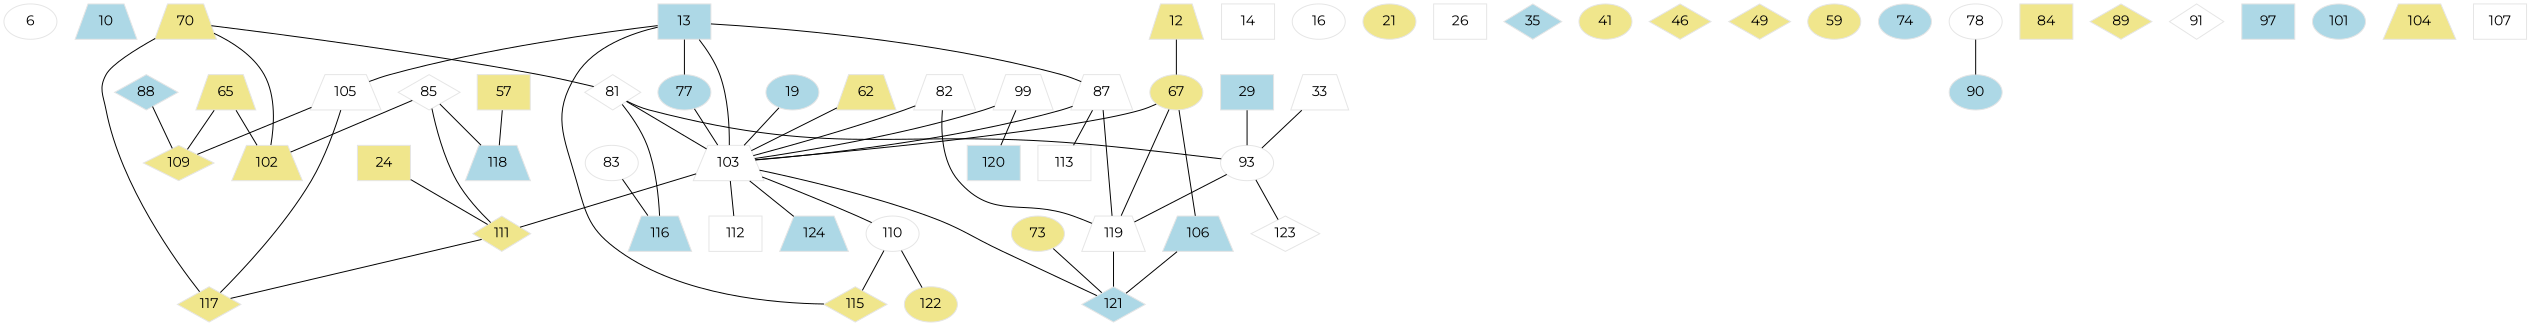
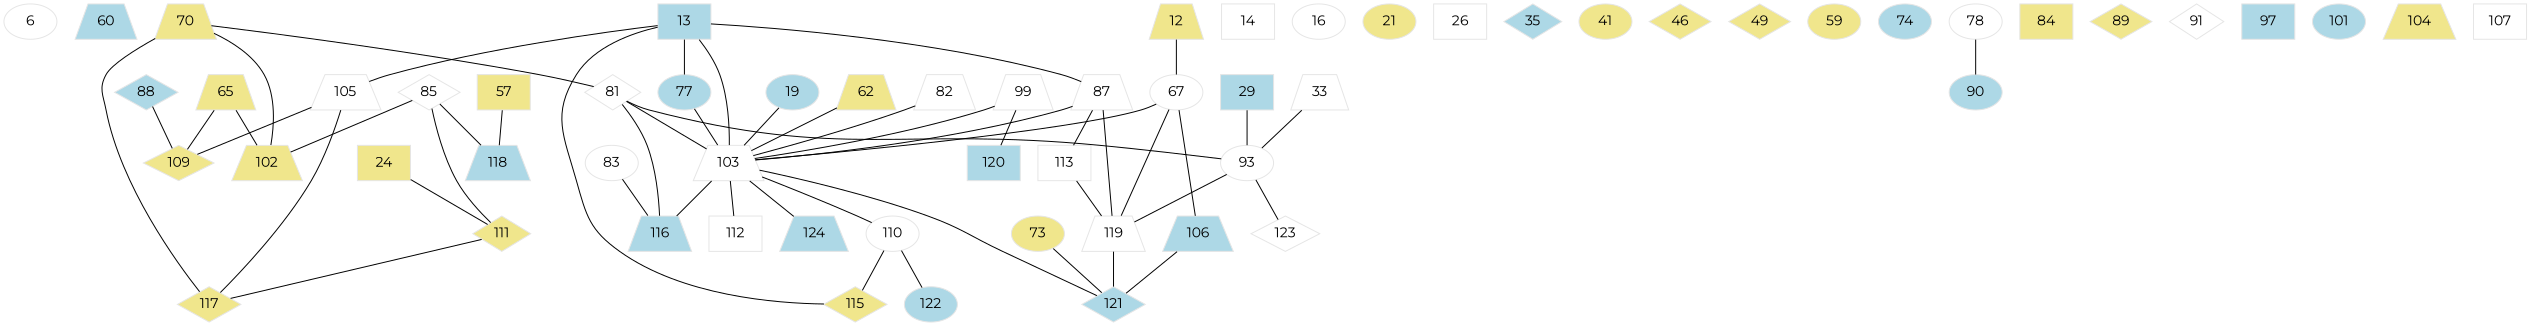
  graph {
    fontname=Montserrat
    node [color=gray90 fillcolor=white fontname=Montserrat shape=trapezium style=filled]
    edge [fontname=Montserrat]
    6 [shape=ellipse]
-   10 [fillcolor=lightblue]
-   67 [fillcolor=khaki shape=ellipse super="+45+56"]
+   10 [fillcolor=lightblue label=60]
+   67 [shape=ellipse super="+45+56"]
    103 [super="+100+69+98"]
    106 [fillcolor=lightblue super="+61+76"]
    119 [super="+66"]
    12 [fillcolor=khaki]
    77 [fillcolor=lightblue shape=ellipse super="+30"]
    13 [fillcolor=lightblue shape=box]
    87
    105 [super="+11+18"]
    115 [fillcolor=khaki shape=diamond super="+114"]
    113 [shape=box]
    111 [fillcolor=khaki shape=diamond super="+55+20"]
    121 [fillcolor=lightblue shape=diamond super="+108"]
    110 [shape=ellipse]
    112 [shape=box]
    124 [fillcolor=lightblue]
    109 [fillcolor=khaki shape=diamond super="+36+1+51+52+25+23+54"]
    117 [fillcolor=khaki shape=diamond super="+92"]
    14 [shape=box]
    n22 [label=16 shape=ellipse]
    19 [fillcolor=lightblue shape=ellipse]
    21 [fillcolor=khaki shape=ellipse]
    24 [fillcolor=khaki shape=box]
    26 [shape=box]
    93 [shape=ellipse super="+48"]
    123 [shape=diamond]
    29 [fillcolor=lightblue shape=box]
    33
    35 [fillcolor=lightblue shape=diamond]
    41 [fillcolor=khaki shape=ellipse]
    46 [fillcolor=khaki shape=diamond]
    49 [fillcolor=khaki shape=diamond]
    57 [fillcolor=khaki shape=box]
    118 [fillcolor=lightblue]
    59 [fillcolor=khaki shape=ellipse]
    62 [fillcolor=khaki]
    65 [fillcolor=khaki]
    102 [fillcolor=khaki]
    81 [shape=diamond super="+37+63"]
    116 [fillcolor=lightblue]
    70 [fillcolor=khaki]
    73 [fillcolor=khaki shape=ellipse]
    74 [fillcolor=lightblue shape=ellipse]
    90 [fillcolor=lightblue shape=ellipse super="+7"]
    78 [shape=ellipse]
    82
    83 [shape=ellipse super="+28"]
    84 [fillcolor=khaki shape=box]
    85 [shape=diamond super="+39+80"]
    120 [fillcolor=lightblue shape=box]
    88 [fillcolor=lightblue shape=diamond]
    89 [fillcolor=khaki shape=diamond super="+53"]
    91 [shape=diamond]
    97 [fillcolor=lightblue shape=box]
    99 [super="+64+75"]
    101 [fillcolor=lightblue shape=ellipse]
-   122 [fillcolor=khaki shape=ellipse]
+   122 [fillcolor=lightblue shape=ellipse]
    104 [fillcolor=khaki super="+32"]
    107 [shape=box]
    67 -- 103
    67 -- 106
    67 -- 119 [weight=2]
-   103 -- 111 [weight=4]
+   103 -- 116 [weight=4]
    103 -- 121
    103 -- 110
    103 -- 112
    103 -- 124
    106 -- 121
    119 -- 121 [weight=2]
    12 -- 67
    77 -- 103
    13 -- 103
    13 -- 77 [weight=2]
    13 -- 87
    13 -- 105
    13 -- 115
    87 -- 103
    87 -- 119 [weight=2]
    87 -- 113
    105 -- 109
    105 -- 117
    111 -- 117
    110 -- 115 [weight=2]
    110 -- 122
    19 -- 103
    24 -- 111
    93 -- 119
    93 -- 123
    29 -- 93
    33 -- 93
    57 -- 118
    62 -- 103
    65 -- 109
    65 -- 102
    81 -- 103 [weight=4]
    81 -- 93 [weight=2]
    81 -- 116
    70 -- 117 [weight=2]
    70 -- 102
    70 -- 81
    73 -- 121
    78 -- 90
    82 -- 103
-   82 -- 119
+   113 -- 119
    83 -- 116
    85 -- 111
    85 -- 118 [weight=2]
    85 -- 102
    88 -- 109
    99 -- 103
    99 -- 120
  }
